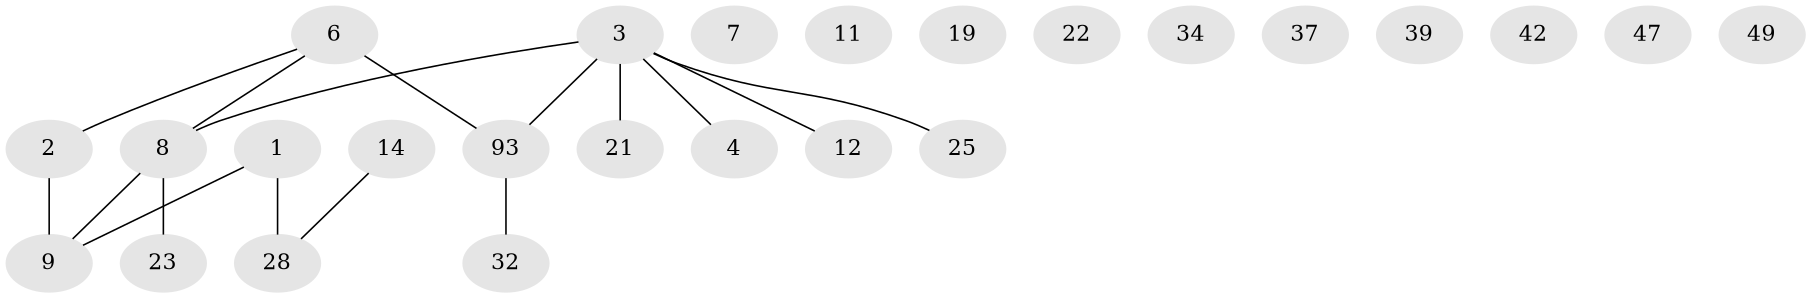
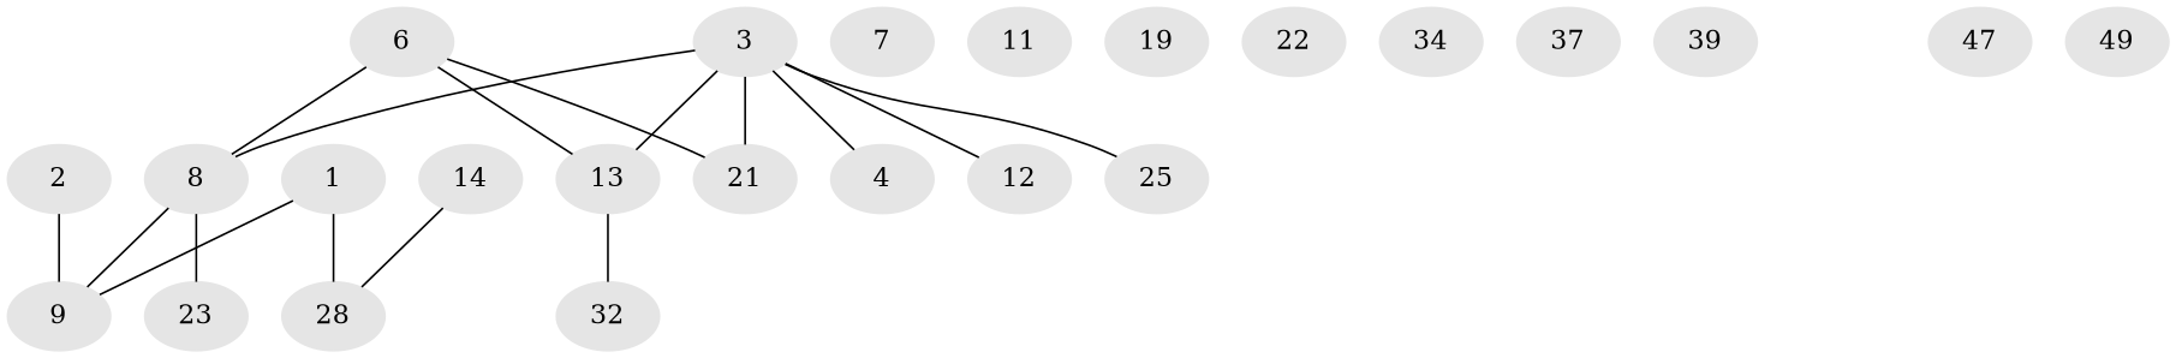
  graph {
    node [color=gray90 style=filled]
    1 [super="+33+18+5"]
    9 [super="+24"]
    28 [super="+30"]
    2 [super="+10"]
    3 [super="+16+15"]
    4 [super="+41"]
    8 [super="+26"]
    12
-   13 [super="+17+35" label=93]
+   13 [super="+17+35"]
    21
    25
    6 [super="+44+20"]
    23
    32 [super="+48"]
    7
    11
    14
    19
    22
    34
    37
    39
-   42
    47
    49
    1 -- 9
    1 -- 28 [weight=2]
    2 -- 9
    3 -- 4
    3 -- 8
    3 -- 12
    3 -- 13 [weight=2]
    3 -- 21
    3 -- 25
    8 -- 9
    8 -- 23
    13 -- 32 [weight=2]
    6 -- 8
    6 -- 13
-   6 -- 2
+   6 -- 21
    14 -- 28
  }
